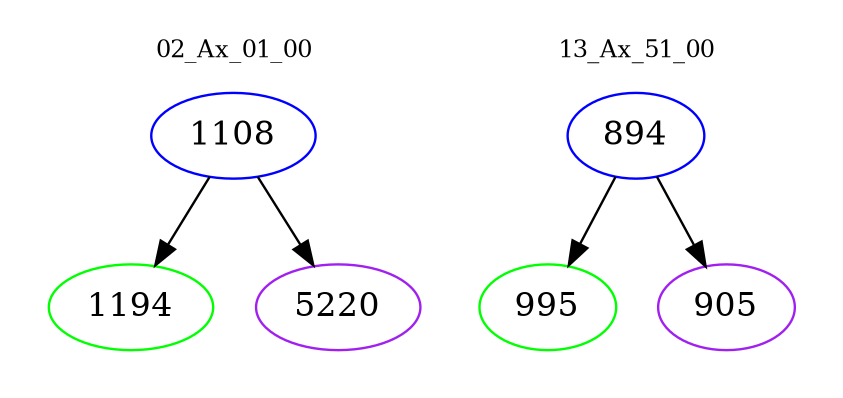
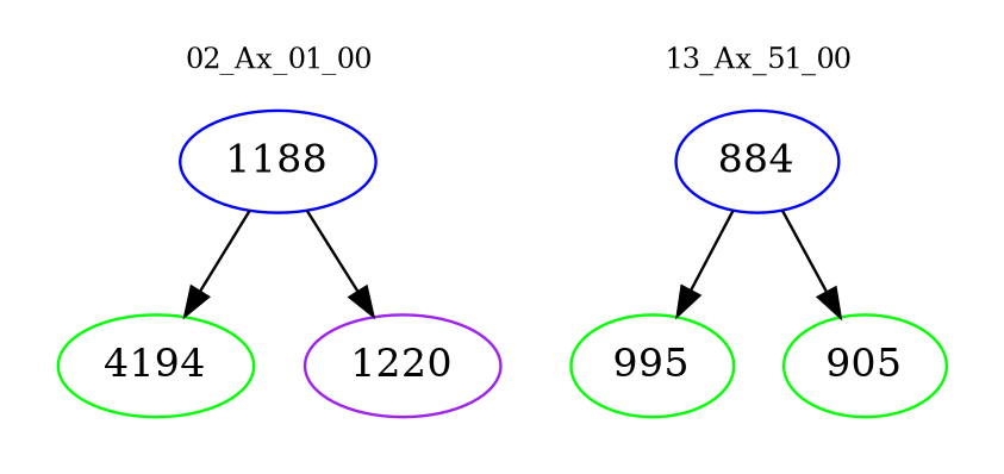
  digraph {
    node [color=blue]
    edge [color=black]
-   n1 [label=1108]
-   n2 [color=green label=1194]
-   n3 [color=purple label=5220]
-   n4 [label=894]
+   n1 [label=1188]
+   n2 [color=green label=4194]
+   n3 [color=purple label=1220]
+   n4 [label=884]
    n5 [color=green label=995]
-   n6 [color=purple label=905]
+   n6 [color=green label=905]
    subgraph cluster_1 {
      color=white
      fontsize=10
      label="02_Ax_01_00"
      n1
      n2
      n3
    }
    subgraph cluster_2 {
      color=white
      fontsize=10
      label="13_Ax_51_00"
      n4
      n5
      n6
    }
    n1 -> n2
    n1 -> n3
    n4 -> n5
    n4 -> n6
  }
